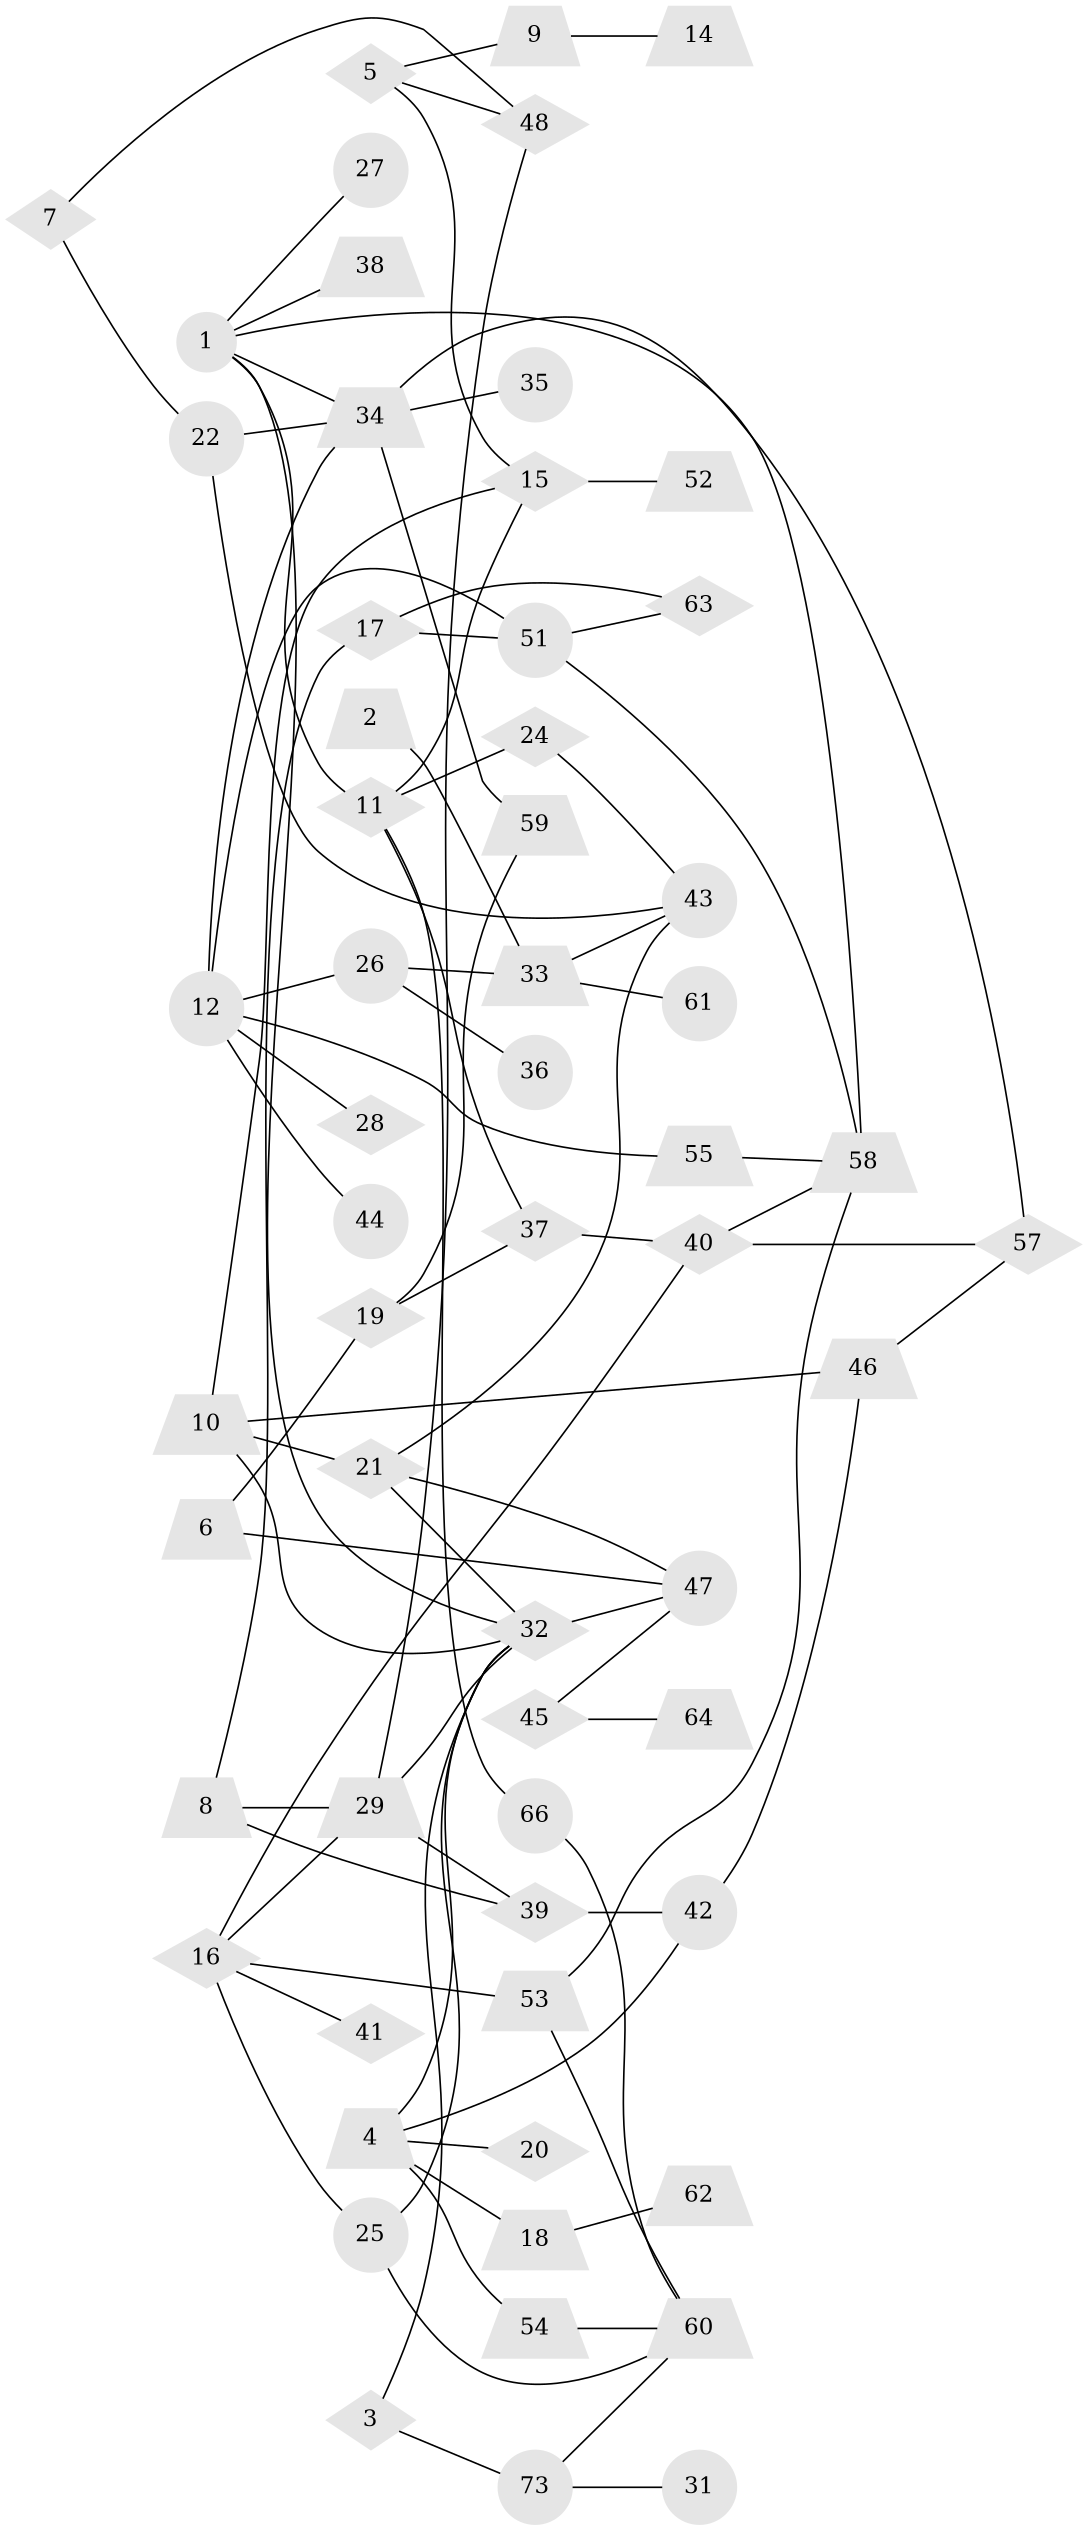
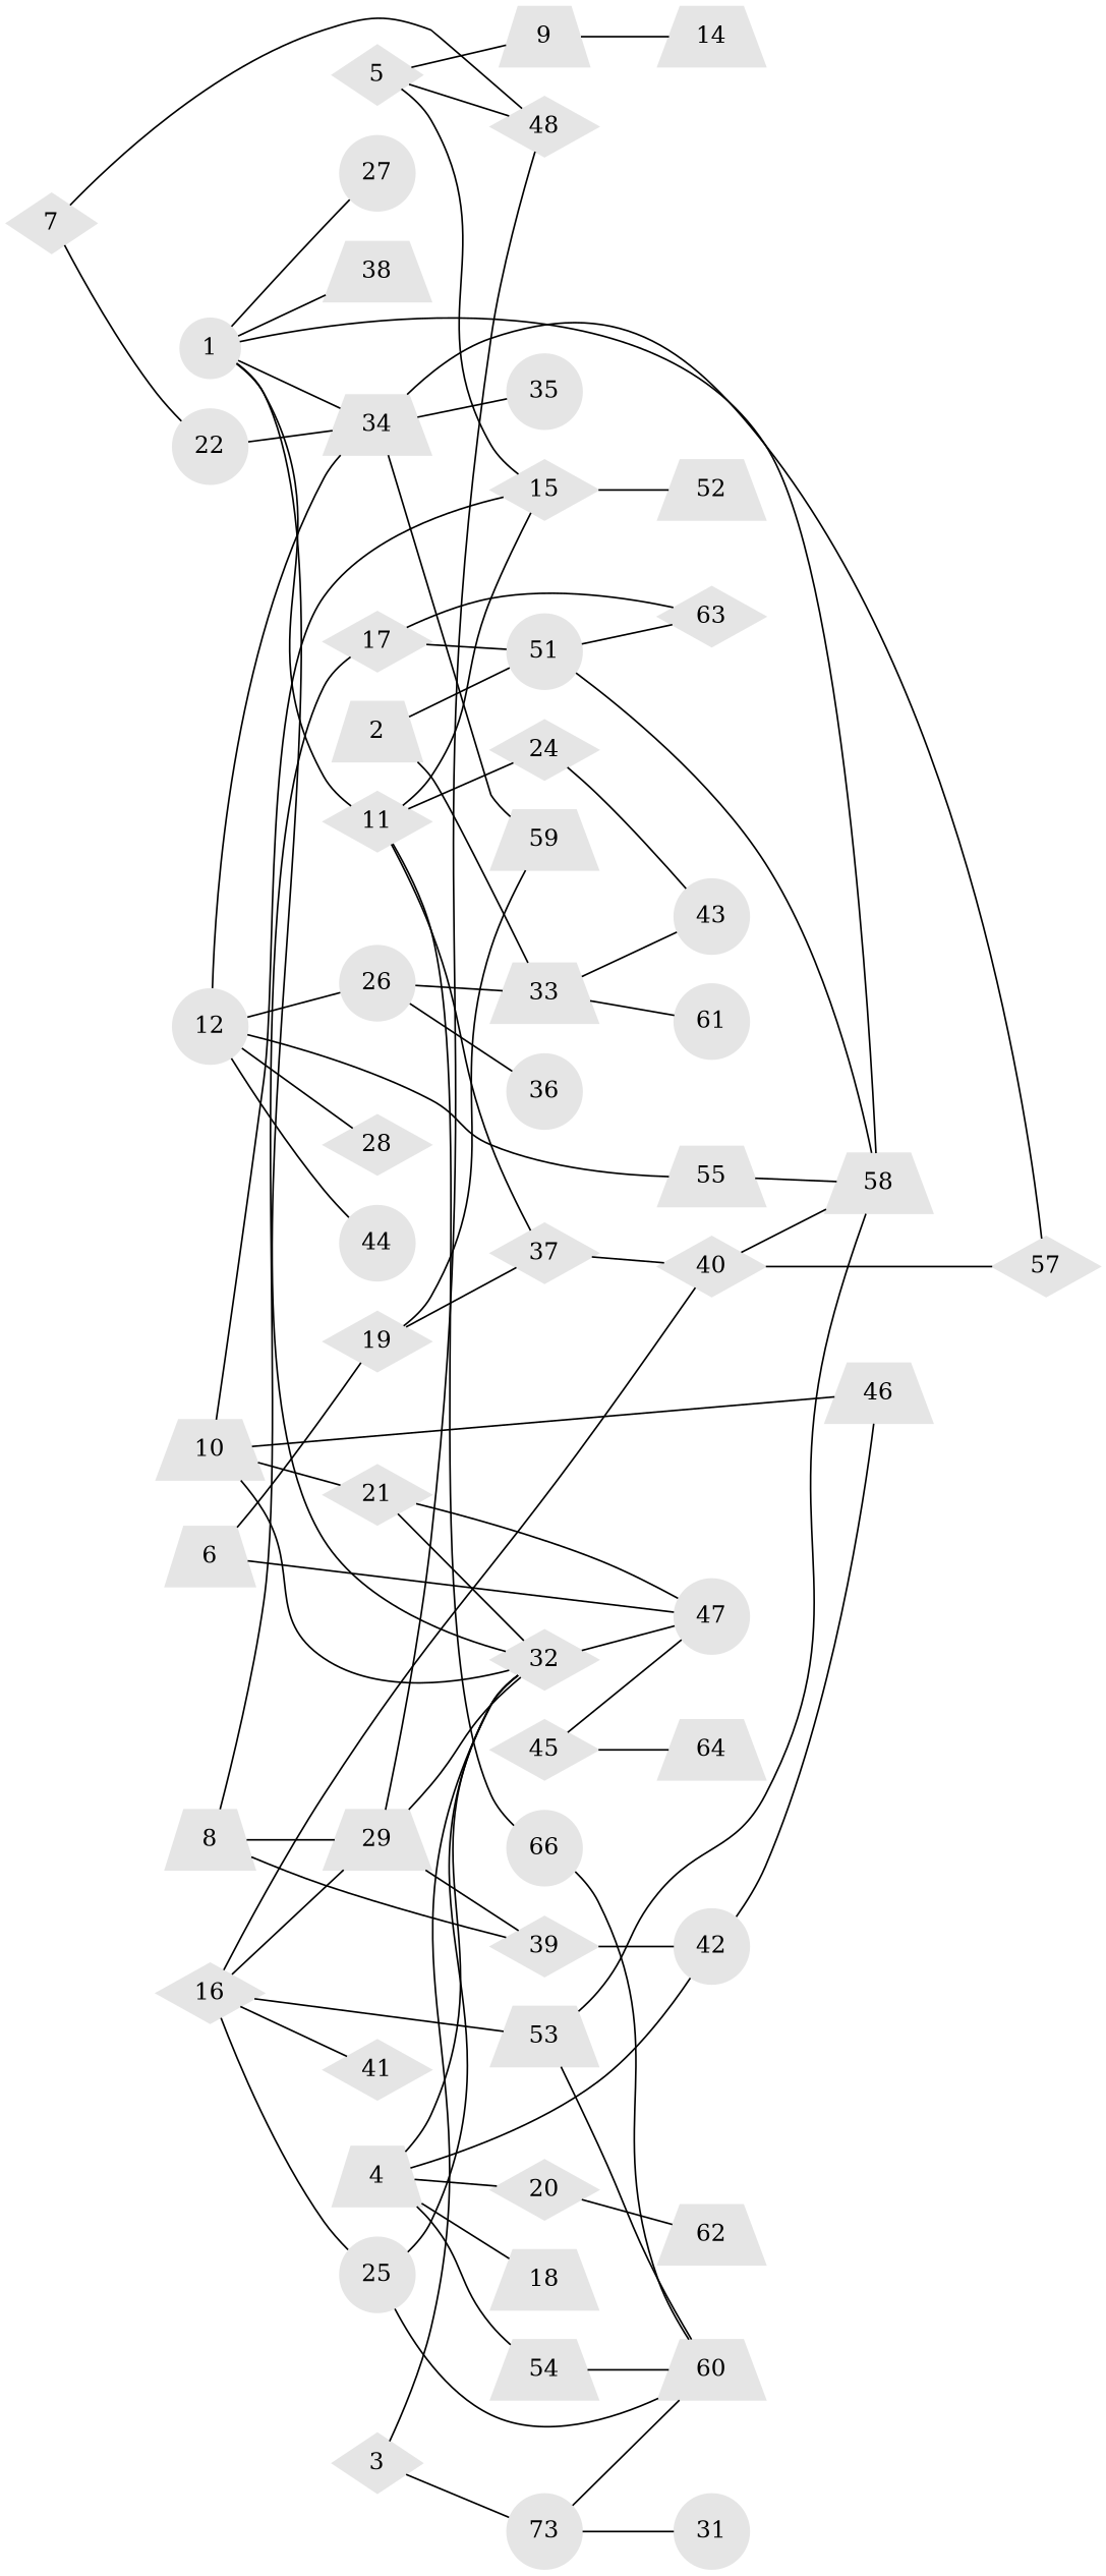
  graph {
    rankdir=LR
    node [color=gray90 shape=trapezium style=filled]
    edge [weight=1.0]
    1 [shape=circle]
    11 [shape=diamond]
    27 [shape=circle]
    32 [shape=diamond]
    34
    38
    58
    15 [shape=diamond]
    24 [shape=diamond]
    37 [shape=diamond]
    n11 [label=66 shape=circle]
    47 [shape=circle]
    59
    35 [shape=circle]
    57 [shape=diamond]
    2
    33
    43 [shape=circle]
    61 [shape=circle]
    3 [shape=diamond]
    n21 [label=73 shape=circle]
    31 [shape=circle]
    60
    4
    18
    20 [shape=diamond]
    42 [shape=circle]
    54
    62
    46
    5 [shape=diamond]
    9
    48 [shape=diamond]
    14
    52
    19 [shape=diamond]
    6
    7 [shape=diamond]
    22 [shape=circle]
    17 [shape=diamond]
    8
    29
    39 [shape=diamond]
    51 [shape=circle]
    63 [shape=diamond]
    10
    21 [shape=diamond]
    40 [shape=diamond]
    12 [shape=circle]
    26 [shape=circle]
    28 [shape=diamond]
    44 [shape=circle]
    55
    36 [shape=circle]
    16 [shape=diamond]
    25 [shape=circle]
    41 [shape=diamond]
    53
    45 [shape=diamond]
    64
    1 -- 11
    1 -- 27
    1 -- 32
    1 -- 34
    1 -- 38
    1 -- 58
    11 -- 15
    11 -- 24 [weight=2.0]
    11 -- 37
    11 -- n11
    32 -- 47
    34 -- 59
    34 -- 35
    34 -- 57
    15 -- 52
    24 -- 43
    37 -- 40
    n11 -- 60
    2 -- 33
    33 -- 43
    33 -- 61
    3 -- 32
    3 -- n21
    n21 -- 31
    n21 -- 60
    4 -- 32
    4 -- 18
    4 -- 20
    4 -- 42
    4 -- 54
-   18 -- 62
+   20 -- 62
    42 -- 46
    54 -- 60
-   46 -- 57
    5 -- 15
    5 -- 9
    5 -- 48
    9 -- 14
    19 -- 37
    19 -- 59 [weight=2.0]
    6 -- 47
    6 -- 19
    7 -- 48
    7 -- 22
    22 -- 34
-   22 -- 43
    17 -- 51
    17 -- 63
    8 -- 17
    8 -- 29
    8 -- 39
    29 -- 32
    29 -- 48
    29 -- 39
    39 -- 42
    51 -- 58
    51 -- 63
    10 -- 32
    10 -- 15
    10 -- 46
    10 -- 21
    21 -- 32
    21 -- 47
-   21 -- 43
    40 -- 58
    40 -- 57
    12 -- 34
-   12 -- 51
+   2 -- 51
    12 -- 26
    12 -- 28
    12 -- 44
    12 -- 55
    26 -- 33
    26 -- 36
    55 -- 58
    16 -- 29
    16 -- 40
    16 -- 25
    16 -- 41
    16 -- 53
    25 -- 32
    25 -- 60
    53 -- 58 [weight=2.0]
    53 -- 60
    45 -- 47
    45 -- 64
  }
